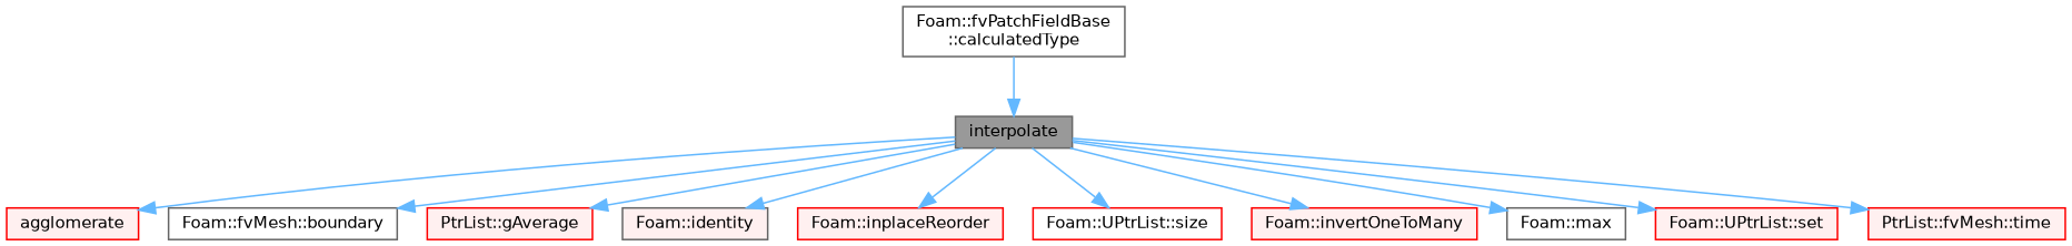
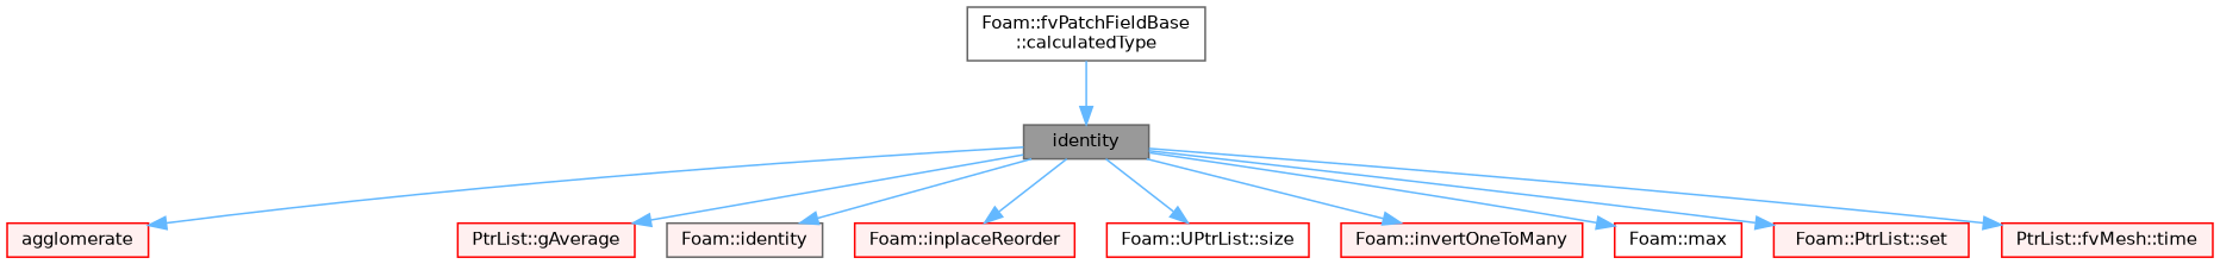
  digraph {
    rankdir=TB
    node [color=red fillcolor="#FFF0F0" fontname=Helvetica fontsize=10 shape=box style=filled]
    edge [color=steelblue1 fontname=Helvetica fontsize=10 labelfontname=Helvetica labelfontsize=10 style=solid]
-   n1 [color=gray40 fillcolor=grey60 fontcolor=black height=0.2 label=interpolate width=0.4]
+   n1 [color=gray40 fillcolor=grey60 fontcolor=black height=0.2 label=identity width=0.4]
    n2 [height=0.2 label=agglomerate width=0.4]
-   n3 [color=grey40 fillcolor=white height=0.2 label="Foam::fvMesh::boundary" width=0.4]
    n4 [height=0.2 label="PtrList::gAverage" width=0.4]
    n5 [color=grey40 height=0.2 label="Foam::identity" width=0.4]
    n6 [height=0.2 label="Foam::inplaceReorder" width=0.4]
    n7 [fillcolor=white height=0.2 label="Foam::UPtrList::size" width=0.4]
    n8 [height=0.2 label="Foam::invertOneToMany" width=0.4]
-   n9 [color=grey40 fillcolor=white height=0.2 label="Foam::max" width=0.4]
-   n10 [height=0.2 label="Foam::UPtrList::set" width=0.4]
+   n9 [fillcolor=white height=0.2 label="Foam::max" width=0.4]
+   n10 [height=0.2 label="Foam::PtrList::set" width=0.4]
    n11 [height=0.2 label="PtrList::fvMesh::time" width=0.4]
    n12 [color=grey40 fillcolor=white height=0.2 label="Foam::fvPatchFieldBase\l::calculatedType" width=0.4]
    n1 -> n2
-   n1 -> n3
    n1 -> n4
    n1 -> n5
    n1 -> n6
    n1 -> n7
    n1 -> n8
    n1 -> n9
    n1 -> n10
    n1 -> n11
    n12 -> n1
  }
